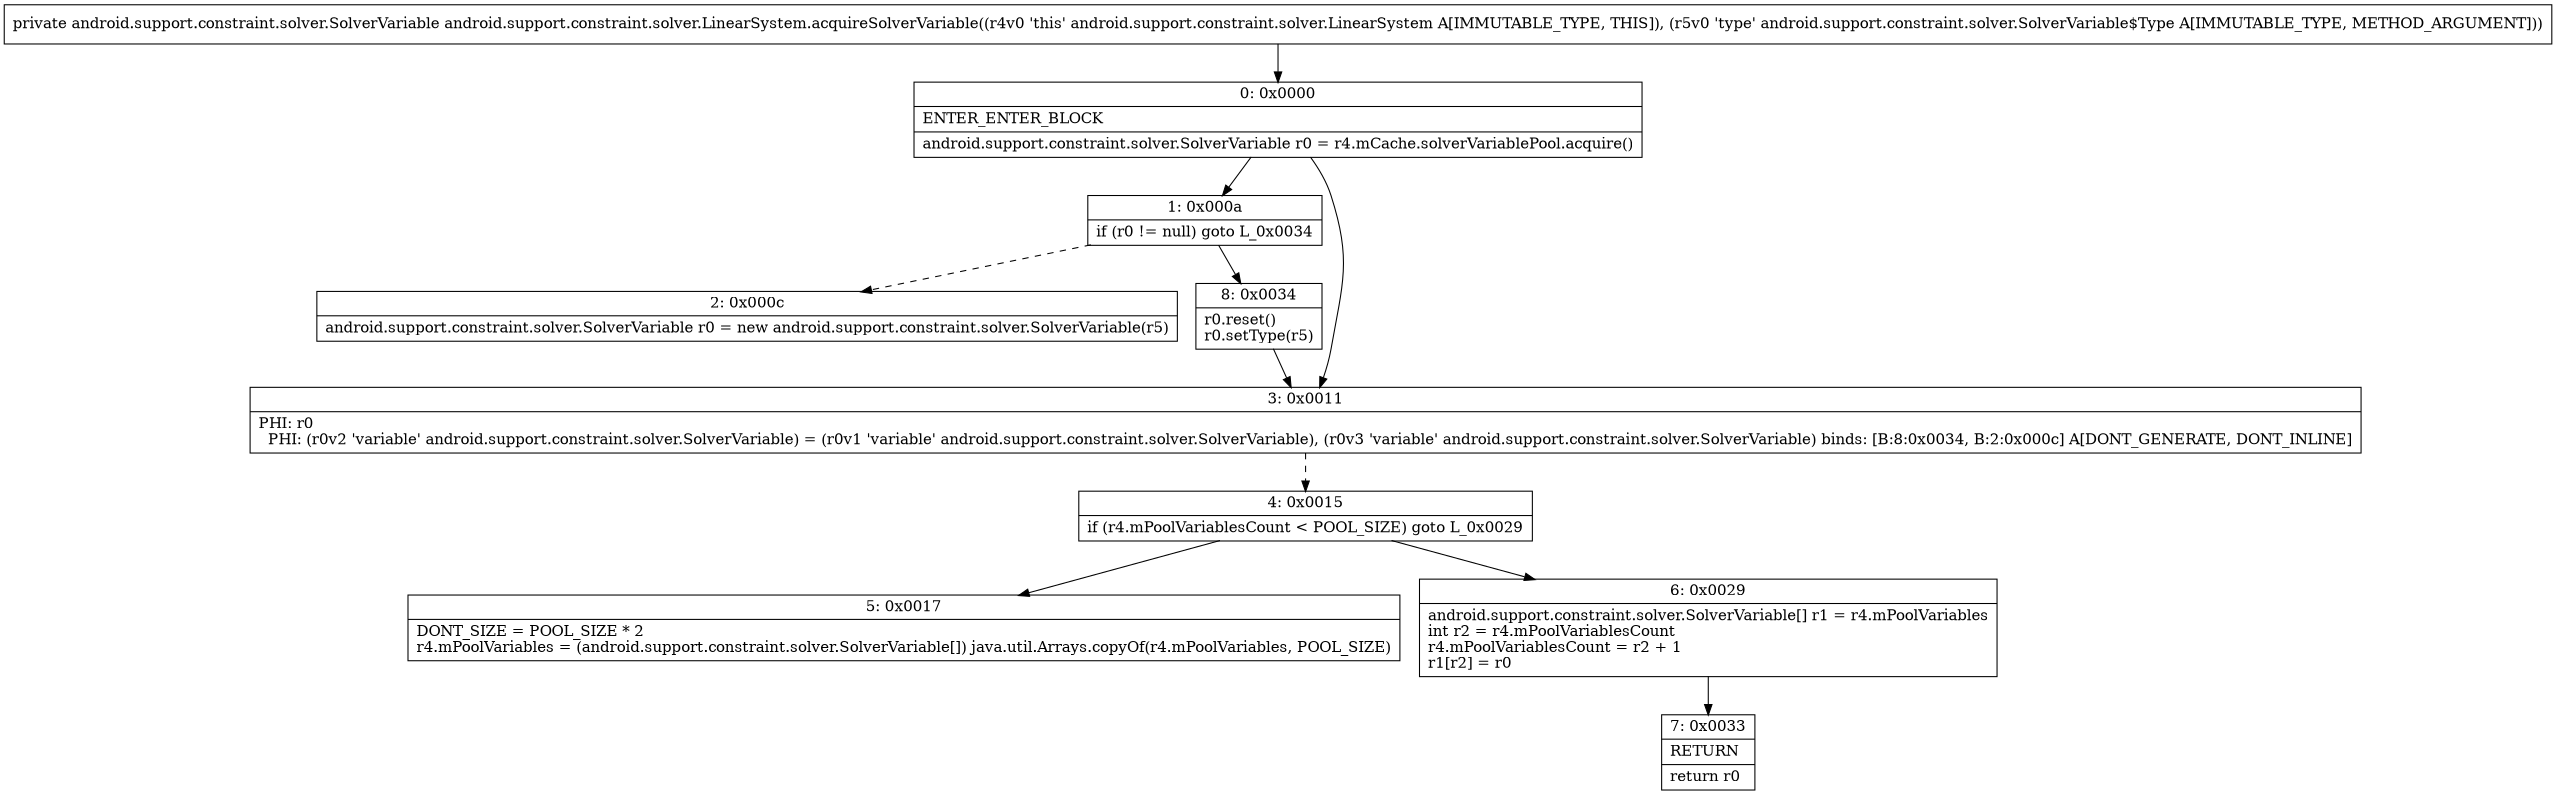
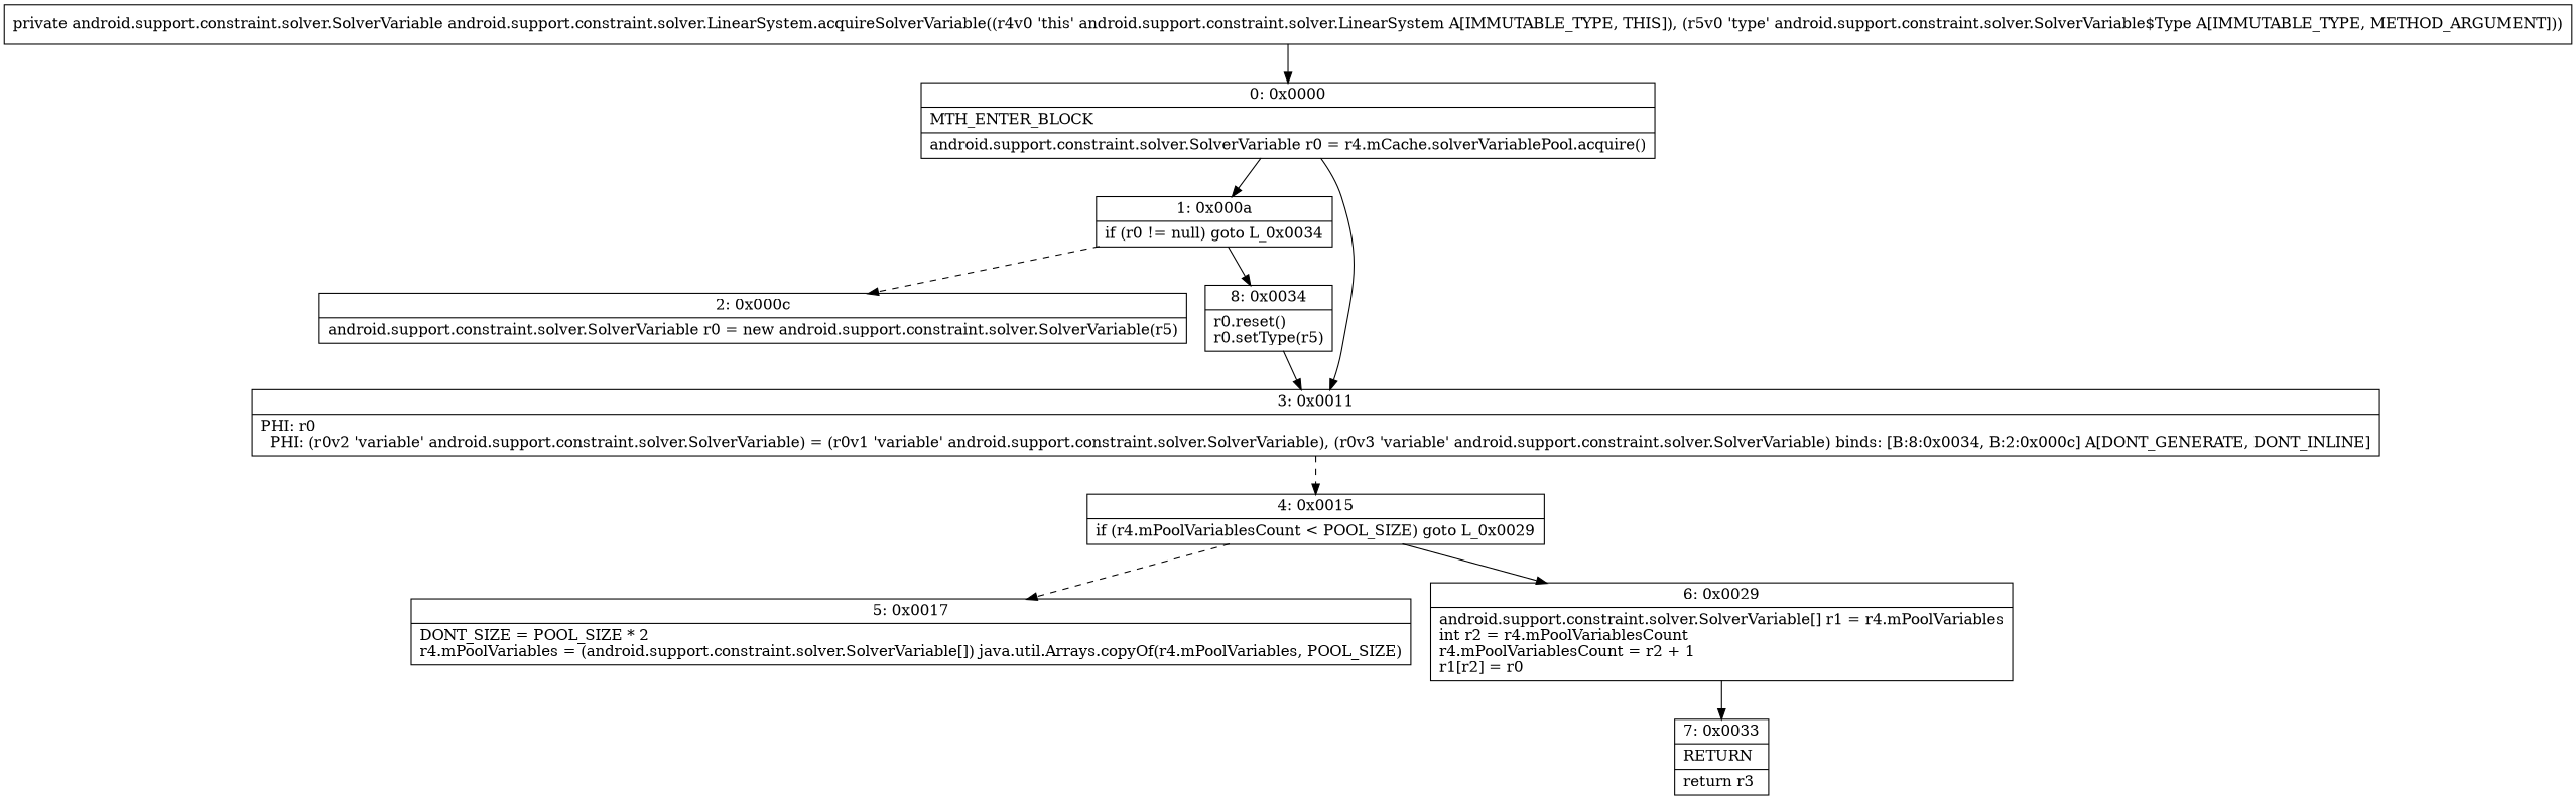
  digraph {
    node [shape=record]
-   n1 [label="{0\:\ 0x0000|ENTER_ENTER_BLOCK\l|android.support.constraint.solver.SolverVariable r0 = r4.mCache.solverVariablePool.acquire()\l}"]
+   n1 [label="{0\:\ 0x0000|MTH_ENTER_BLOCK\l|android.support.constraint.solver.SolverVariable r0 = r4.mCache.solverVariablePool.acquire()\l}"]
    n2 [label="{1\:\ 0x000a|if (r0 != null) goto L_0x0034\l}"]
    n3 [label="{3\:\ 0x0011|PHI: r0 \l  PHI: (r0v2 'variable' android.support.constraint.solver.SolverVariable) = (r0v1 'variable' android.support.constraint.solver.SolverVariable), (r0v3 'variable' android.support.constraint.solver.SolverVariable) binds: [B:8:0x0034, B:2:0x000c] A[DONT_GENERATE, DONT_INLINE]\l}"]
    n4 [label="{2\:\ 0x000c|android.support.constraint.solver.SolverVariable r0 = new android.support.constraint.solver.SolverVariable(r5)\l}"]
    n5 [label="{8\:\ 0x0034|r0.reset()\lr0.setType(r5)\l}"]
    n6 [label="{4\:\ 0x0015|if (r4.mPoolVariablesCount \< POOL_SIZE) goto L_0x0029\l}"]
    n7 [label="{5\:\ 0x0017|DONT_SIZE = POOL_SIZE * 2\lr4.mPoolVariables = (android.support.constraint.solver.SolverVariable[]) java.util.Arrays.copyOf(r4.mPoolVariables, POOL_SIZE)\l}"]
    n8 [label="{6\:\ 0x0029|android.support.constraint.solver.SolverVariable[] r1 = r4.mPoolVariables\lint r2 = r4.mPoolVariablesCount\lr4.mPoolVariablesCount = r2 + 1\lr1[r2] = r0\l}"]
-   n9 [label="{7\:\ 0x0033|RETURN\l|return r0\l}"]
+   n9 [label="{7\:\ 0x0033|RETURN\l|return r3\l}"]
    n10 [label="{private android.support.constraint.solver.SolverVariable android.support.constraint.solver.LinearSystem.acquireSolverVariable((r4v0 'this' android.support.constraint.solver.LinearSystem A[IMMUTABLE_TYPE, THIS]), (r5v0 'type' android.support.constraint.solver.SolverVariable$Type A[IMMUTABLE_TYPE, METHOD_ARGUMENT])) }"]
    n1 -> n2
    n1 -> n3
    n2 -> n4 [style=dashed]
    n2 -> n5
    n3 -> n6 [style=dashed]
    n5 -> n3
-   n6 -> n7 [style=solid]
+   n6 -> n7 [style=dashed]
    n6 -> n8
    n8 -> n9
    n10 -> n1
  }
